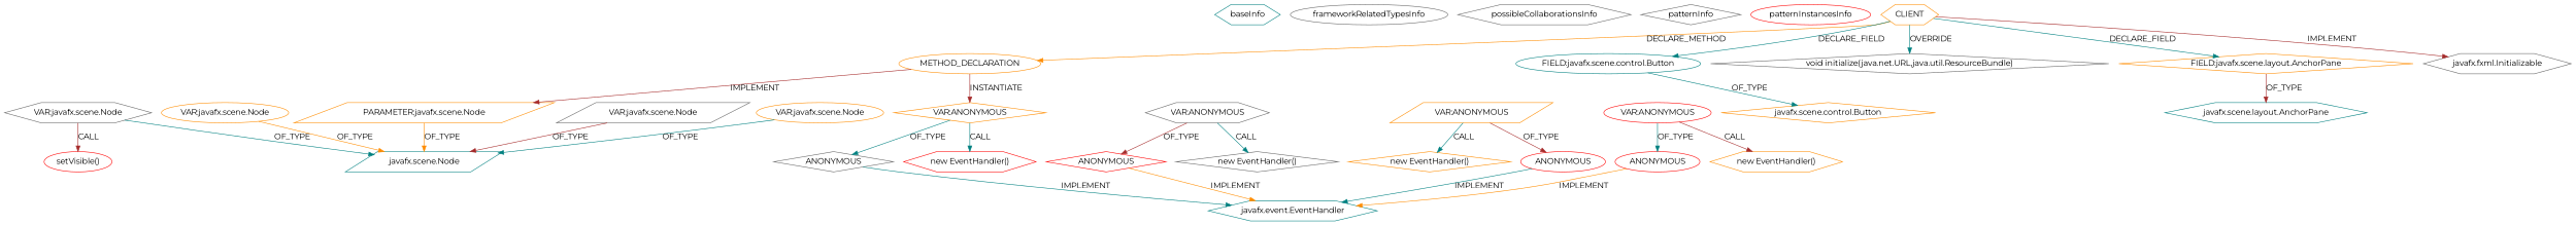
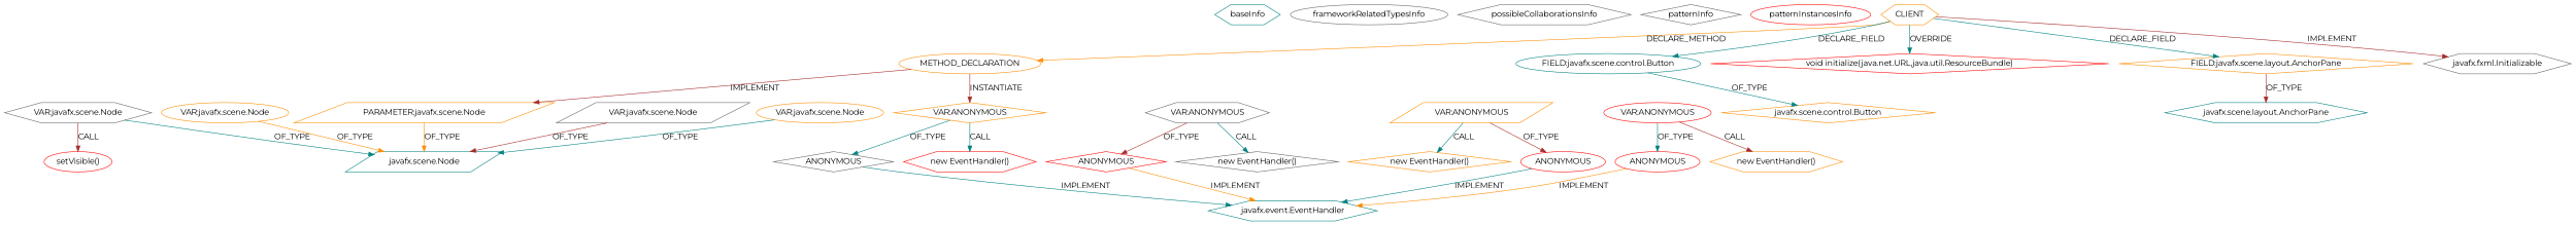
  digraph {
    fontname=Montserrat
    node [color=darkorange fontname=Montserrat shape=hexagon isFrameworkType=false vertexType=VARIABLE_EXPRESION]
    edge [color=teal fontname=Montserrat]
    baseInfo [category=pattern color=teal graphId=3268 isAnonymous=false possibleRelation=true isFrameworkType="" vertexType=""]
    frameworkRelatedTypesInfo [0="javafx.fxml.Initializable" color=gray40 shape=ellipse isFrameworkType="" vertexType=""]
    possibleCollaborationsInfo [0="3268~INSTANTIATION-CLIENT_METHOD_DECLARATION-~javafx.fxml.Initializable ~javafx.event.EventHandler ~false~true" 1="3268~INSTANTIATION-~javafx.fxml.Initializable ~javafx.event.EventHandler ~false~true" 2="3268~INSTANTIATION-~javafx.fxml.Initializable ~javafx.event.EventHandler ~false~true" 3="3268~INSTANTIATION-~javafx.fxml.Initializable ~javafx.event.EventHandler ~false~true" color=gray40 isFrameworkType="" vertexType=""]
    patternInfo [color=gray40 frequency=2.0 patternRootClient=0 shape=diamond isFrameworkType="" vertexType=""]
    patternInstancesInfo [0="hock323-eventManager~/hock323-eventManager/EventManager-master/src/eventManager/controller/EventSelectionDialogController.java~EventSelectionDialogController~2934" 1="ajithkp560-quizmaster~/ajithkp560-quizmaster/quizmaster-master/QuizProgram_SRC/QuizProgram/src/quizprogram/SampleController.java~SampleController~1753" color=red shape=ellipse isFrameworkType="" vertexType=""]
    n6 [label="PARAMETER:javafx.scene.Node" shape=parallelogram vertexType=PARAMETER_DECLARATION]
    n7 [color=teal label="javafx.scene.Node" shape=parallelogram vertexType=FRAMEWORK_CLASS_TYPE]
    n8 [label=METHOD_DECLARATION shape=ellipse vertexType=CLIENT_METHOD_DECLARATION]
    n9 [label="VAR:ANONYMOUS" shape=diamond]
    n10 [color=gray40 label=ANONYMOUS shape=diamond vertexType=REFERENCE_ANONYMOUS_DECLARATION]
    n11 [color=red label="new EventHandler()" vertexType=CONSTRUCTOR_CALL]
    n12 [label=CLIENT vertexType=ROOT_CLIENT_CLASS_DECLARATION]
    n13 [color=teal label="FIELD:javafx.scene.control.Button" shape=ellipse vertexType=FIELD_DECLARATION]
-   n14 [color=gray40 label="void initialize(java.net.URL,java.util.ResourceBundle)" shape=diamond vertexType=OVERRIDING_METHOD_DECLARATION]
+   n14 [color=red label="void initialize(java.net.URL,java.util.ResourceBundle)" shape=diamond vertexType=OVERRIDING_METHOD_DECLARATION]
    n15 [label="FIELD:javafx.scene.layout.AnchorPane" shape=diamond vertexType=FIELD_DECLARATION]
    n16 [color=gray40 label="javafx.fxml.Initializable" vertexType=FRAMEWORK_INTERFACE_TYPE]
    n17 [label="javafx.scene.control.Button" shape=diamond vertexType=FRAMEWORK_CLASS_TYPE]
    n18 [color=teal label="javafx.scene.layout.AnchorPane" vertexType=FRAMEWORK_CLASS_TYPE]
    n19 [color=gray40 label="VAR:javafx.scene.Node"]
    n20 [color=red label="setVisible()" shape=ellipse vertexType=INSIDE_CALL]
    n21 [color=gray40 label="VAR:javafx.scene.Node" shape=parallelogram]
    n22 [label="VAR:javafx.scene.Node" shape=ellipse]
    n23 [label="VAR:javafx.scene.Node" shape=ellipse]
    n24 [color=teal label="javafx.event.EventHandler" vertexType=FRAMEWORK_INTERFACE_TYPE]
    n25 [color=red label=ANONYMOUS shape=diamond vertexType=REFERENCE_ANONYMOUS_DECLARATION]
    n26 [color=red label=ANONYMOUS shape=ellipse vertexType=REFERENCE_ANONYMOUS_DECLARATION]
    n27 [color=red label=ANONYMOUS shape=ellipse vertexType=REFERENCE_ANONYMOUS_DECLARATION]
    n28 [color=red label="VAR:ANONYMOUS" shape=ellipse]
    n29 [label="new EventHandler()" vertexType=CONSTRUCTOR_CALL]
    n30 [color=gray40 label="VAR:ANONYMOUS"]
    n31 [color=gray40 label="new EventHandler()" shape=diamond vertexType=CONSTRUCTOR_CALL]
    n32 [label="VAR:ANONYMOUS" shape=parallelogram]
    n33 [label="new EventHandler()" shape=diamond vertexType=CONSTRUCTOR_CALL]
    n6 -> n7 [color=darkorange label=OF_TYPE]
    n8 -> n6 [color=brown label=IMPLEMENT]
    n8 -> n9 [color=brown label=INSTANTIATE]
    n9 -> n10 [label=OF_TYPE]
    n9 -> n11 [label=CALL]
    n10 -> n24 [label=IMPLEMENT]
    n12 -> n8 [color=darkorange label=DECLARE_METHOD]
    n12 -> n13 [label=DECLARE_FIELD]
    n12 -> n14 [label=OVERRIDE]
    n12 -> n15 [label=DECLARE_FIELD]
    n12 -> n16 [color=brown label=IMPLEMENT]
    n13 -> n17 [label=OF_TYPE]
    n15 -> n18 [color=brown label=OF_TYPE]
    n19 -> n7 [label=OF_TYPE]
    n19 -> n20 [color=brown label=CALL]
    n21 -> n7 [color=brown label=OF_TYPE]
    n22 -> n7 [label=OF_TYPE]
    n23 -> n7 [color=darkorange label=OF_TYPE]
    n25 -> n24 [color=darkorange label=IMPLEMENT]
    n26 -> n24 [label=IMPLEMENT]
    n27 -> n24 [color=darkorange label=IMPLEMENT]
    n28 -> n27 [label=OF_TYPE]
    n28 -> n29 [color=brown label=CALL]
    n30 -> n25 [color=brown label=OF_TYPE]
    n30 -> n31 [label=CALL]
    n32 -> n26 [color=brown label=OF_TYPE]
    n32 -> n33 [label=CALL]
  }
